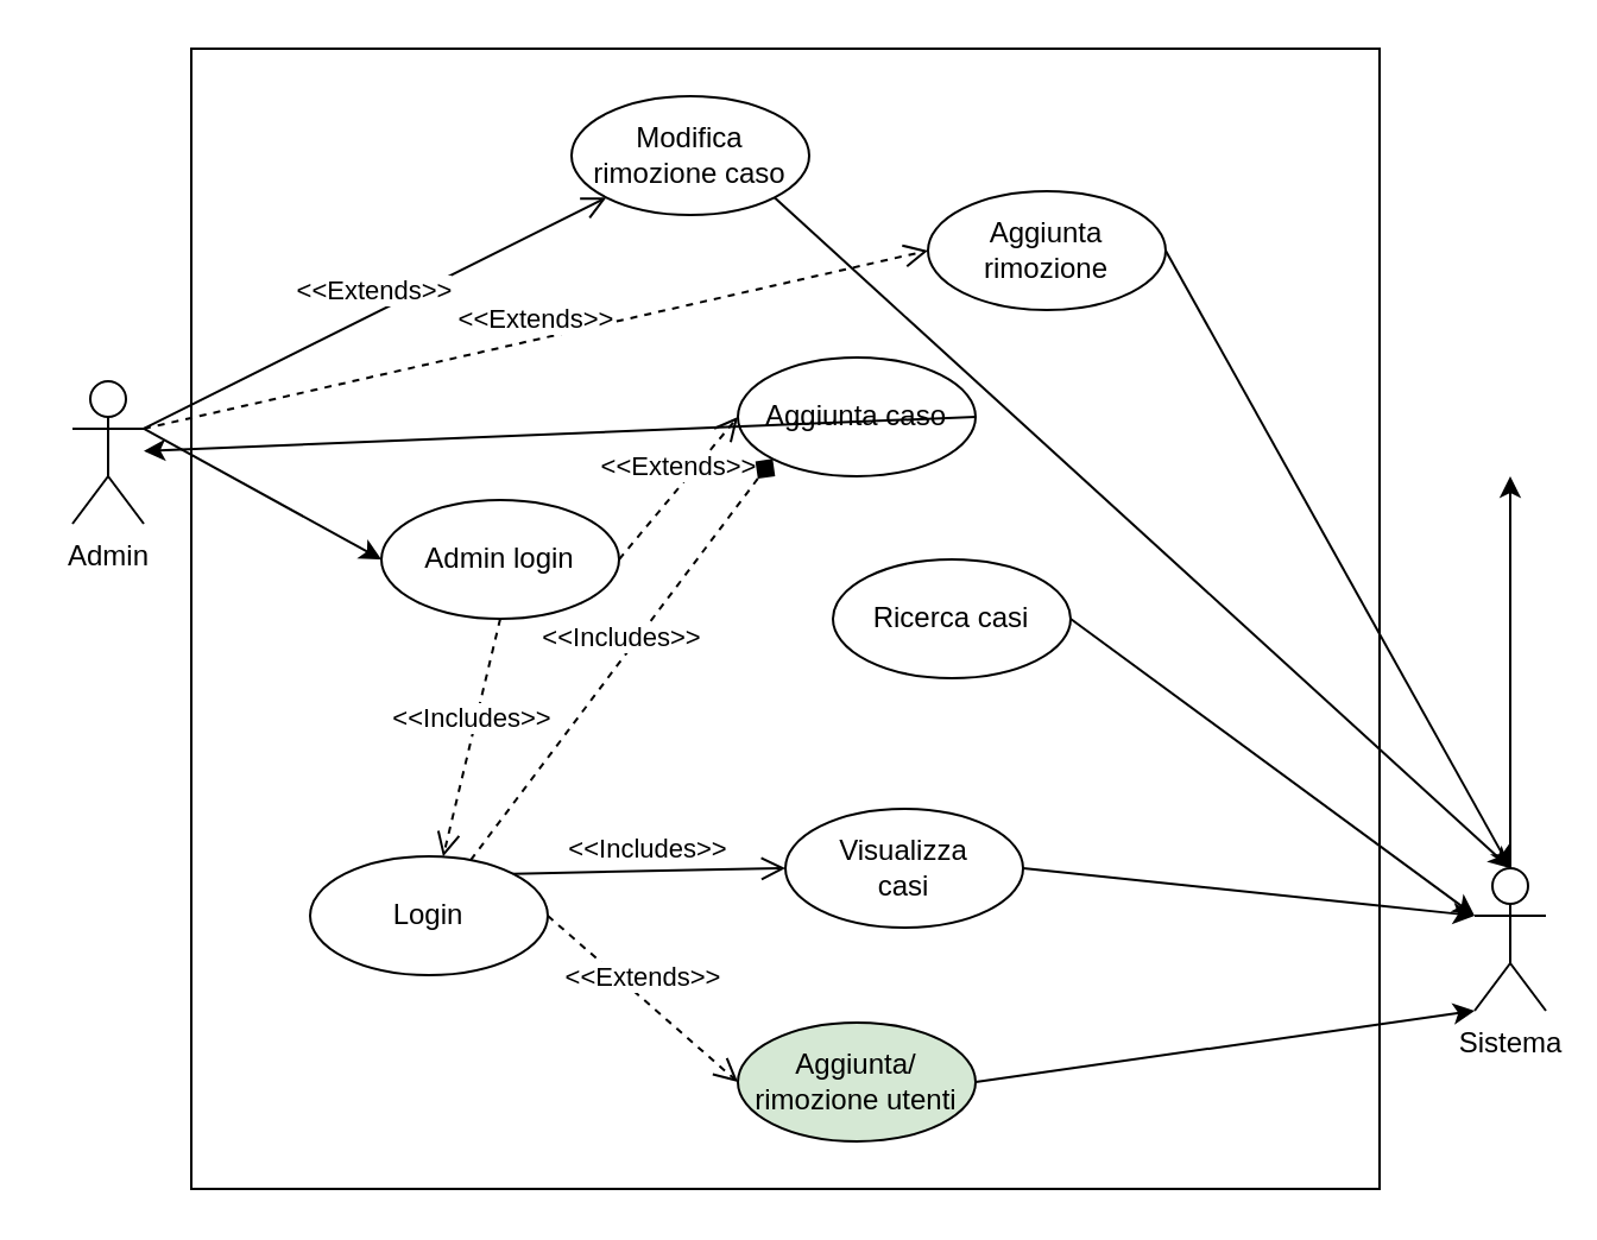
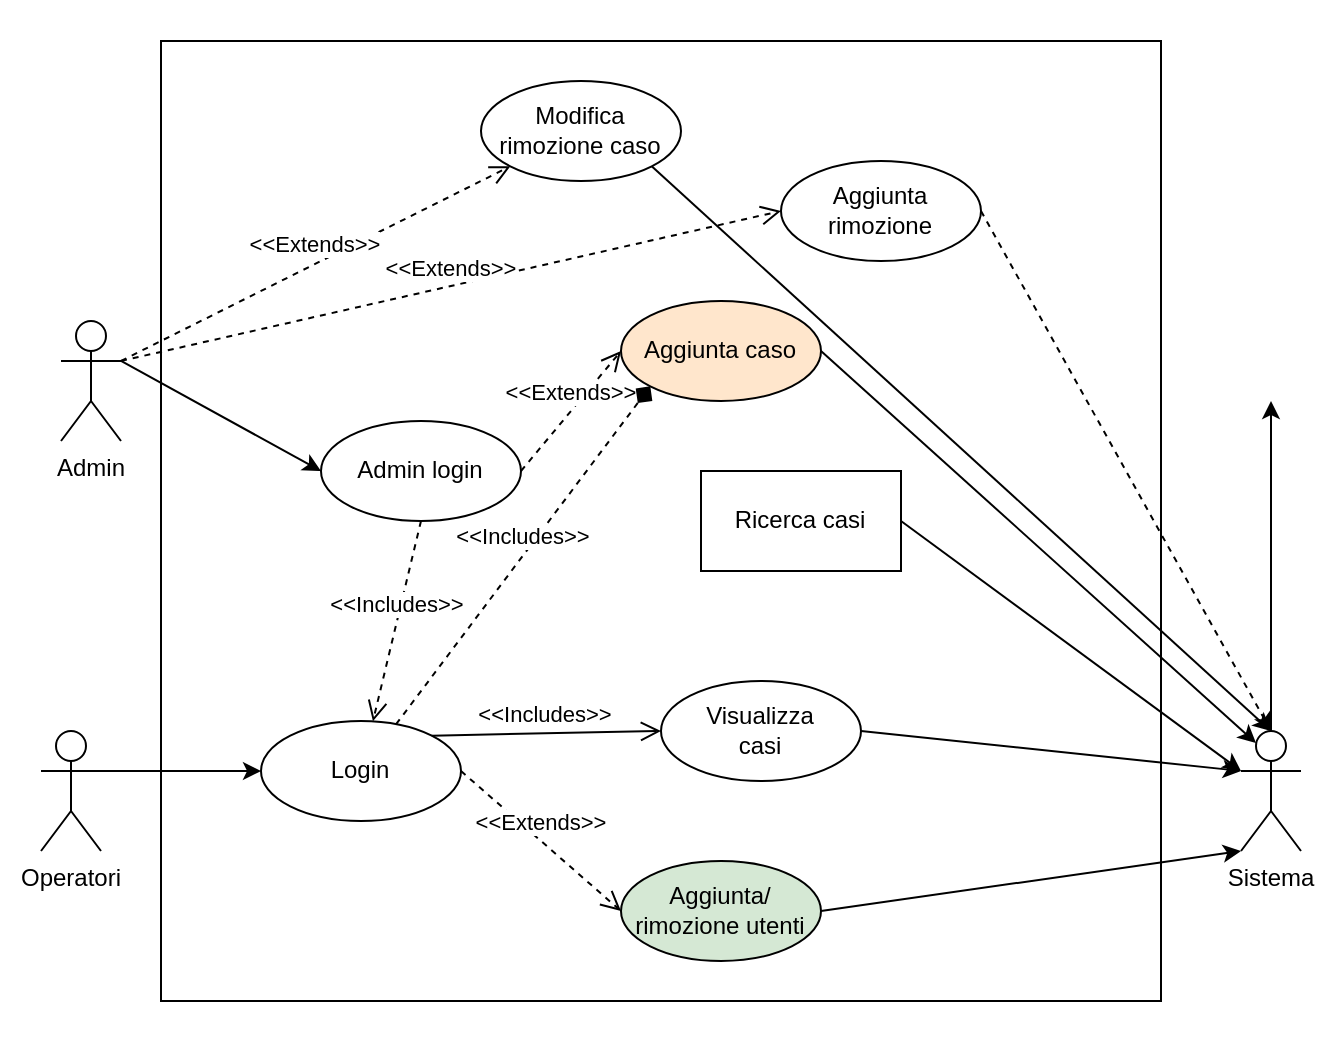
  <mxCell id="0" />
  <mxCell id="1" parent="0" />
  <mxCell id="2" value="Admin" style="shape=umlActor;verticalLabelPosition=bottom;labelBackgroundColor=#ffffff;verticalAlign=top;html=1;outlineConnect=0;" vertex="1" parent="1"><mxGeometry x="30" y="160" width="30" height="60" as="geometry" /></mxCell>
+ <mxCell id="3" value="Operatori" style="shape=umlActor;verticalLabelPosition=bottom;labelBackgroundColor=#ffffff;verticalAlign=top;html=1;outlineConnect=0;" vertex="1" parent="1"><mxGeometry x="20" y="365" width="30" height="60" as="geometry" /></mxCell>
  <mxCell id="4" value="Login" style="ellipse;whiteSpace=wrap;html=1;" vertex="1" parent="1"><mxGeometry x="130" y="360" width="100" height="50" as="geometry" /></mxCell>
+ <mxCell id="5" value="" style="endArrow=classic;html=1;entryX=0;entryY=0.5;entryDx=0;entryDy=0;exitX=1;exitY=0.333;exitDx=0;exitDy=0;exitPerimeter=0;" edge="1" parent="1" source="3" target="4"><mxGeometry width="50" height="50" relative="1" as="geometry"><mxPoint x="50" y="410" as="sourcePoint" /><mxPoint x="100" y="360" as="targetPoint" /></mxGeometry></mxCell>
  <mxCell id="6" value="" style="endArrow=classic;html=1;entryX=0;entryY=0.5;entryDx=0;entryDy=0;exitX=1;exitY=0.333;exitDx=0;exitDy=0;exitPerimeter=0;" edge="1" parent="1" source="2" target="7"><mxGeometry width="50" height="50" relative="1" as="geometry"><mxPoint x="50" y="250" as="sourcePoint" /><mxPoint x="100" y="280" as="targetPoint" /></mxGeometry></mxCell>
  <mxCell id="7" value="Admin login" style="ellipse;whiteSpace=wrap;html=1;" vertex="1" parent="1"><mxGeometry x="160" y="210" width="100" height="50" as="geometry" /></mxCell>
  <mxCell id="8" value="&amp;lt;&amp;lt;Includes&amp;gt;&amp;gt;" style="html=1;verticalAlign=bottom;endArrow=open;dashed=1;endSize=8;exitX=0.5;exitY=1;exitDx=0;exitDy=0;" edge="1" parent="1" source="7" target="4"><mxGeometry relative="1" as="geometry"><mxPoint x="90" y="470" as="sourcePoint" /><mxPoint x="10" y="470" as="targetPoint" /></mxGeometry></mxCell>
  <mxCell id="9" value="&lt;div&gt;Aggiunta/&lt;/div&gt;&lt;div&gt;rimozione utenti&lt;br&gt;&lt;/div&gt;" style="ellipse;whiteSpace=wrap;html=1;fillColor=#d5e8d4;" vertex="1" parent="1"><mxGeometry x="310" y="430" width="100" height="50" as="geometry" /></mxCell>
  <mxCell id="10" value="&amp;lt;&amp;lt;Extends&amp;gt;&amp;gt;" style="html=1;verticalAlign=bottom;endArrow=open;dashed=1;endSize=8;exitX=1;exitY=0.5;exitDx=0;exitDy=0;entryX=0;entryY=0.5;entryDx=0;entryDy=0;" edge="1" parent="1" source="4" target="9"><mxGeometry relative="1" as="geometry"><mxPoint x="190" y="260" as="sourcePoint" /><mxPoint x="190" y="370" as="targetPoint" /></mxGeometry></mxCell>
  <mxCell id="11" value="&lt;div&gt;Visualizza&lt;/div&gt;&lt;div&gt;casi&lt;br&gt;&lt;/div&gt;" style="ellipse;whiteSpace=wrap;html=1;" vertex="1" parent="1"><mxGeometry x="330" y="340" width="100" height="50" as="geometry" /></mxCell>
  <mxCell id="12" value="&amp;lt;&amp;lt;Includes&amp;gt;&amp;gt;" style="html=1;verticalAlign=bottom;endArrow=open;dashed=0;endSize=8;exitX=1;exitY=0;exitDx=0;exitDy=0;entryX=0;entryY=0.5;entryDx=0;entryDy=0;" edge="1" parent="1" source="4" target="11"><mxGeometry relative="1" as="geometry"><mxPoint x="190" y="260" as="sourcePoint" /><mxPoint x="190" y="370" as="targetPoint" /></mxGeometry></mxCell>
- <mxCell id="13" value="Aggiunta caso" style="ellipse;whiteSpace=wrap;html=1;" vertex="1" parent="1"><mxGeometry x="310" y="150" width="100" height="50" as="geometry" /></mxCell>
+ <mxCell id="13" value="Aggiunta caso" style="ellipse;whiteSpace=wrap;html=1;fillColor=#ffe6cc;" vertex="1" parent="1"><mxGeometry x="310" y="150" width="100" height="50" as="geometry" /></mxCell>
  <mxCell id="14" value="&amp;lt;&amp;lt;Extends&amp;gt;&amp;gt;" style="html=1;verticalAlign=bottom;endArrow=open;dashed=1;endSize=8;exitX=1;exitY=0.5;exitDx=0;exitDy=0;entryX=0;entryY=0.5;entryDx=0;entryDy=0;" edge="1" parent="1" source="7" target="13"><mxGeometry relative="1" as="geometry"><mxPoint x="190" y="260" as="sourcePoint" /><mxPoint x="190" y="370" as="targetPoint" /></mxGeometry></mxCell>
  <mxCell id="15" value="&amp;lt;&amp;lt;Includes&amp;gt;&amp;gt;" style="html=1;verticalAlign=bottom;endArrow=diamond;dashed=1;endSize=8;entryX=0;entryY=1;entryDx=0;entryDy=0;" edge="1" parent="1" source="4" target="13"><mxGeometry relative="1" as="geometry"><mxPoint x="210" y="330" as="sourcePoint" /><mxPoint x="200" y="380" as="targetPoint" /></mxGeometry></mxCell>
- <mxCell id="16" value="Ricerca casi" style="ellipse;whiteSpace=wrap;html=1;" vertex="1" parent="1"><mxGeometry x="350" y="235" width="100" height="50" as="geometry" /></mxCell>
+ <mxCell id="16" value="Ricerca casi" style="whiteSpace=wrap;html=1;rounded=0;" vertex="1" parent="1"><mxGeometry x="350" y="235" width="100" height="50" as="geometry" /></mxCell>
  <mxCell id="17" value="Aggiunta rimozione" style="ellipse;whiteSpace=wrap;html=1;" vertex="1" parent="1"><mxGeometry x="390" y="80" width="100" height="50" as="geometry" /></mxCell>
  <mxCell id="18" value="&amp;lt;&amp;lt;Extends&amp;gt;&amp;gt;" style="html=1;verticalAlign=bottom;endArrow=open;dashed=1;endSize=8;exitX=1;exitY=0.333;exitDx=0;exitDy=0;entryX=0;entryY=0.5;entryDx=0;entryDy=0;exitPerimeter=0;" edge="1" parent="1" source="2" target="17"><mxGeometry relative="1" as="geometry"><mxPoint x="70" y="175" as="sourcePoint" /><mxPoint x="150" y="125" as="targetPoint" /></mxGeometry></mxCell>
  <mxCell id="19" value="Sistema" style="shape=umlActor;verticalLabelPosition=bottom;labelBackgroundColor=#ffffff;verticalAlign=top;html=1;outlineConnect=0;" vertex="1" parent="1"><mxGeometry x="620" y="365" width="30" height="60" as="geometry" /></mxCell>
- <mxCell id="20" value="" style="endArrow=classic;html=1;exitX=1;exitY=0.5;exitDx=0;exitDy=0;entryX=0.5;entryY=0;entryDx=0;entryDy=0;entryPerimeter=0;" edge="1" parent="1" source="17" target="19"><mxGeometry width="50" height="50" relative="1" as="geometry"><mxPoint x="500" y="230" as="sourcePoint" /><mxPoint x="550" y="180" as="targetPoint" /></mxGeometry></mxCell>
- <mxCell id="21" value="" style="endArrow=classic;html=1;exitX=1;exitY=0.5;exitDx=0;exitDy=0;" edge="1" parent="1" source="13" target="2"><mxGeometry width="50" height="50" relative="1" as="geometry"><mxPoint x="500" y="115" as="sourcePoint" /><mxPoint x="637.5" y="381" as="targetPoint" /></mxGeometry></mxCell>
+ <mxCell id="20" value="" style="endArrow=classic;html=1;exitX=1;exitY=0.5;exitDx=0;exitDy=0;entryX=0.5;entryY=0;entryDx=0;entryDy=0;entryPerimeter=0;dashed=1;" edge="1" parent="1" source="17" target="19"><mxGeometry width="50" height="50" relative="1" as="geometry"><mxPoint x="500" y="230" as="sourcePoint" /><mxPoint x="550" y="180" as="targetPoint" /></mxGeometry></mxCell>
+ <mxCell id="21" value="" style="endArrow=classic;html=1;exitX=1;exitY=0.5;exitDx=0;exitDy=0;entryX=0.25;entryY=0.1;entryDx=0;entryDy=0;entryPerimeter=0;" edge="1" parent="1" source="13" target="19"><mxGeometry width="50" height="50" relative="1" as="geometry"><mxPoint x="500" y="115" as="sourcePoint" /><mxPoint x="637.5" y="381" as="targetPoint" /></mxGeometry></mxCell>
  <mxCell id="22" value="" style="endArrow=classic;html=1;exitX=1;exitY=0.5;exitDx=0;exitDy=0;entryX=0;entryY=0.333;entryDx=0;entryDy=0;entryPerimeter=0;" edge="1" parent="1" source="16" target="19"><mxGeometry width="50" height="50" relative="1" as="geometry"><mxPoint x="510" y="125" as="sourcePoint" /><mxPoint x="647.5" y="391" as="targetPoint" /></mxGeometry></mxCell>
  <mxCell id="23" value="" style="endArrow=classic;html=1;exitX=1;exitY=0.5;exitDx=0;exitDy=0;entryX=0;entryY=0.333;entryDx=0;entryDy=0;entryPerimeter=0;" edge="1" parent="1" source="11" target="19"><mxGeometry width="50" height="50" relative="1" as="geometry"><mxPoint x="420" y="400" as="sourcePoint" /><mxPoint x="470" y="350" as="targetPoint" /></mxGeometry></mxCell>
  <mxCell id="24" value="" style="endArrow=classic;html=1;exitX=1;exitY=0.5;exitDx=0;exitDy=0;entryX=0;entryY=1;entryDx=0;entryDy=0;entryPerimeter=0;" edge="1" parent="1" source="9" target="19"><mxGeometry width="50" height="50" relative="1" as="geometry"><mxPoint x="440" y="375" as="sourcePoint" /><mxPoint x="630" y="395" as="targetPoint" /></mxGeometry></mxCell>
  <mxCell id="25" value="" style="endArrow=classic;html=1;exitX=0.5;exitY=0;exitDx=0;exitDy=0;exitPerimeter=0;" edge="1" parent="1" source="19"><mxGeometry width="50" height="50" relative="1" as="geometry"><mxPoint x="450" y="385" as="sourcePoint" /><mxPoint x="635" y="200" as="targetPoint" /></mxGeometry></mxCell>
  <mxCell id="26" value="&lt;div&gt;Modifica &lt;br&gt;&lt;/div&gt;&lt;div&gt;rimozione caso&lt;/div&gt;" style="ellipse;whiteSpace=wrap;html=1;" vertex="1" parent="1"><mxGeometry x="240" y="40" width="100" height="50" as="geometry" /></mxCell>
- <mxCell id="27" value="&amp;lt;&amp;lt;Extends&amp;gt;&amp;gt;" style="html=1;verticalAlign=bottom;endArrow=open;dashed=0;endSize=8;exitX=1;exitY=0.333;exitDx=0;exitDy=0;entryX=0;entryY=1;entryDx=0;entryDy=0;exitPerimeter=0;" edge="1" parent="1" source="2" target="26"><mxGeometry relative="1" as="geometry"><mxPoint x="70" y="190" as="sourcePoint" /><mxPoint x="400" y="115" as="targetPoint" /></mxGeometry></mxCell>
+ <mxCell id="27" value="&amp;lt;&amp;lt;Extends&amp;gt;&amp;gt;" style="html=1;verticalAlign=bottom;endArrow=open;dashed=1;endSize=8;exitX=1;exitY=0.333;exitDx=0;exitDy=0;entryX=0;entryY=1;entryDx=0;entryDy=0;exitPerimeter=0;" edge="1" parent="1" source="2" target="26"><mxGeometry relative="1" as="geometry"><mxPoint x="70" y="190" as="sourcePoint" /><mxPoint x="400" y="115" as="targetPoint" /></mxGeometry></mxCell>
  <mxCell id="28" value="" style="endArrow=classic;html=1;exitX=1;exitY=1;exitDx=0;exitDy=0;entryX=0.5;entryY=0;entryDx=0;entryDy=0;entryPerimeter=0;" edge="1" parent="1" source="26" target="19"><mxGeometry width="50" height="50" relative="1" as="geometry"><mxPoint x="420" y="185" as="sourcePoint" /><mxPoint x="637.5" y="381" as="targetPoint" /></mxGeometry></mxCell>
  <mxCell id="29" value="" style="rounded=0;whiteSpace=wrap;html=1;fillColor=none;" vertex="1" parent="1"><mxGeometry x="80" y="20" width="500" height="480" as="geometry" /></mxCell>
